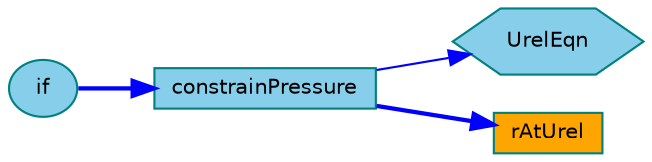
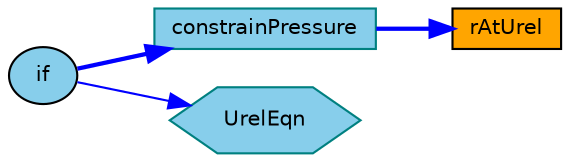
  digraph {
    rankdir=LR
    node [color=black fillcolor=skyblue fontname=Helvetica fontsize=10 shape=box style=filled]
    edge [color=blue fontname=Helvetica fontsize=10 labelfontname=Helvetica labelfontsize=10 style=bold]
-   n1 [color=teal fontcolor=black height=0.2 label=if shape=ellipse width=0.4]
+   n1 [fontcolor=black height=0.2 label=if shape=ellipse width=0.4]
    n2 [color=teal height=0.2 label=constrainPressure width=0.4]
    n3 [color=teal height=0.2 label=UrelEqn shape=hexagon width=0.4]
-   n4 [color=teal fillcolor=orange height=0.2 label=rAtUrel width=0.4]
+   n4 [fillcolor=orange height=0.2 label=rAtUrel width=0.4]
    n1 -> n2
-   n2 -> n3 [style=solid]
+   n1 -> n3 [style=solid]
    n2 -> n4
  }
